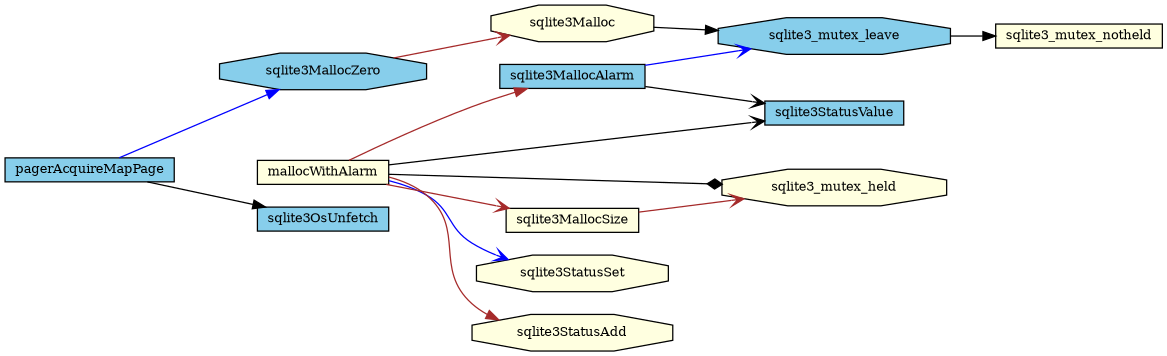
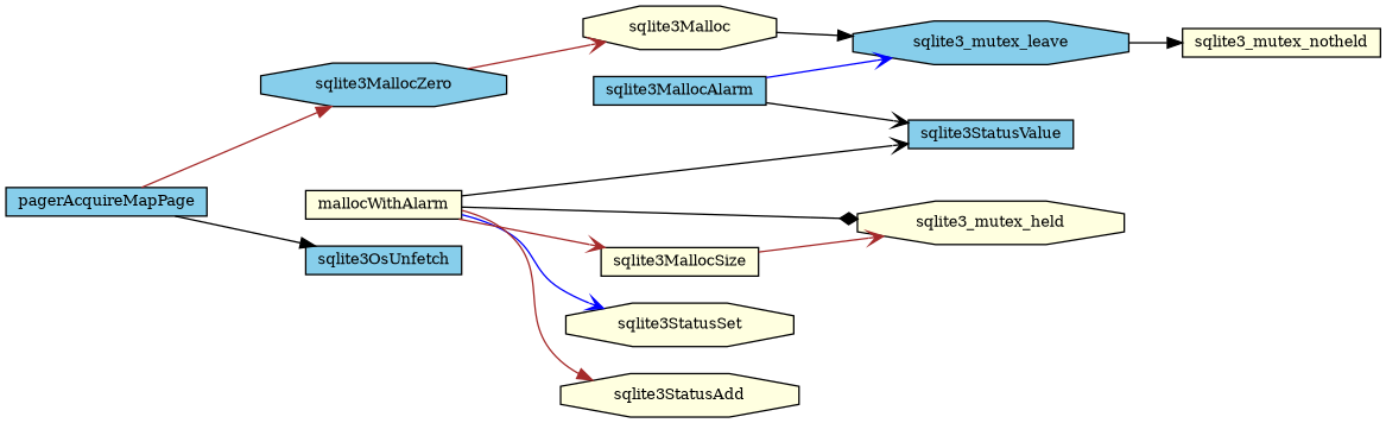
  digraph {
    fontname="DejaVu Serif"
    rankdir=LR
    node [color=black fillcolor=lightyellow fontname="DejaVu Serif" fontsize=10 shape=box style=filled]
    edge [arrowhead=vee color=brown fontname="DejaVu Serif" fontsize=10 labelfontname=FreeSans labelfontsize=10 style=solid]
    n1 [fillcolor=skyblue fontcolor=black height=0.2 label=pagerAcquireMapPage width=0.4]
    n2 [fillcolor=skyblue height=0.2 label=sqlite3MallocZero shape=octagon width=0.4]
    n3 [fillcolor=skyblue height=0.2 label=sqlite3OsUnfetch width=0.4]
    n4 [height=0.2 label=sqlite3Malloc shape=octagon width=0.4]
    n5 [fillcolor=skyblue height=0.2 label=sqlite3_mutex_leave shape=octagon width=0.4]
    n6 [height=0.2 label=mallocWithAlarm width=0.4]
    n7 [height=0.2 label=sqlite3_mutex_held shape=octagon width=0.4]
    n8 [height=0.2 label=sqlite3StatusSet shape=octagon width=0.4]
    n9 [fillcolor=skyblue height=0.2 label=sqlite3StatusValue width=0.4]
    n10 [fillcolor=skyblue height=0.2 label=sqlite3MallocAlarm width=0.4]
    n11 [height=0.2 label=sqlite3MallocSize width=0.4]
    n12 [height=0.2 label=sqlite3StatusAdd shape=octagon width=0.4]
    n13 [height=0.2 label=sqlite3_mutex_notheld width=0.4]
-   n1 -> n2 [arrowhead=normal color=blue]
+   n1 -> n2 [arrowhead=normal]
    n1 -> n3 [arrowhead=normal color=black]
    n2 -> n4
    n4 -> n5 [arrowhead=normal color=black]
    n5 -> n13 [arrowhead=normal color=black]
    n6 -> n7 [arrowhead=diamond color=black]
    n6 -> n8 [color=blue]
    n6 -> n9 [color=black]
-   n6 -> n10 [arrowhead=normal]
    n6 -> n11
    n6 -> n12 [arrowhead=normal]
    n10 -> n5 [color=blue]
    n10 -> n9 [color=black]
    n11 -> n7
  }
